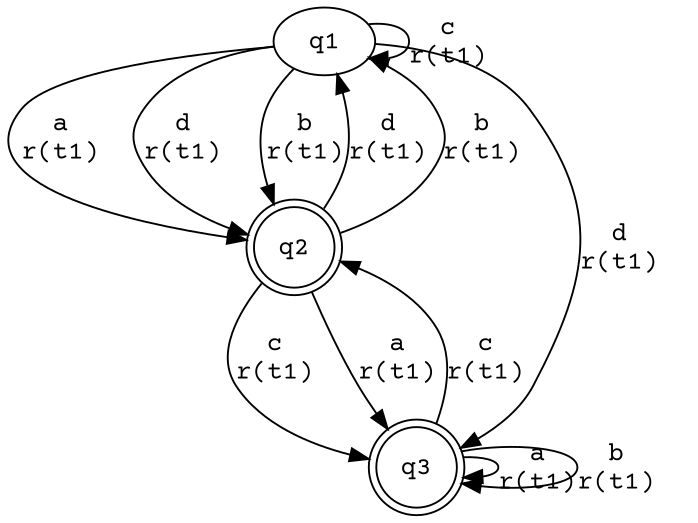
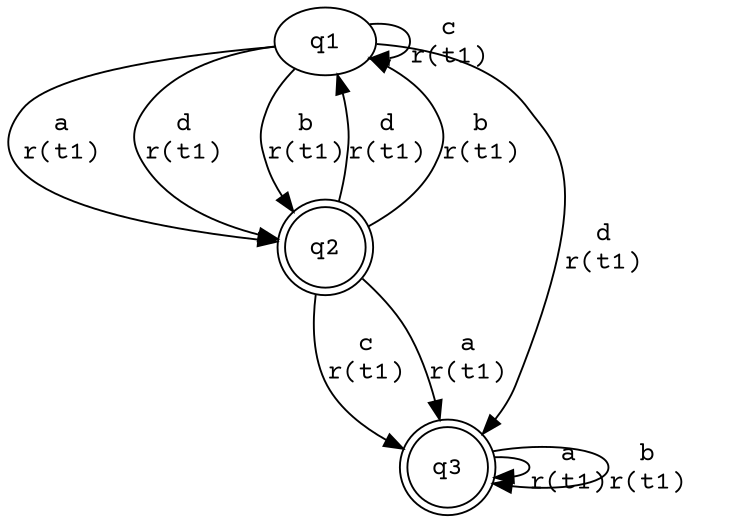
  digraph {
    fontname="Courier Prime"
    node [fontname="Courier Prime" shape=doublecircle]
    edge [fontname="Courier Prime"]
    n1 [label=q1 shape=""]
    n2 [label=q2]
    n3 [label=q3]
    n1 -> n1 [label="c\nr(t1)\n"]
    n1 -> n2 [label="a\nr(t1)\n"]
    n1 -> n2 [label="d\nr(t1)\n"]
    n1 -> n2 [label="b\nr(t1)\n"]
    n1 -> n3 [label="d\nr(t1)\n"]
    n2 -> n1 [label="d\nr(t1)\n"]
    n2 -> n1 [label="b\nr(t1)\n"]
    n2 -> n3 [label="c\nr(t1)\n"]
    n2 -> n3 [label="a\nr(t1)\n"]
-   n3 -> n2 [label="c\nr(t1)\n"]
    n3 -> n3 [label="a\nr(t1)\n"]
    n3 -> n3 [label="b\nr(t1)\n"]
  }
